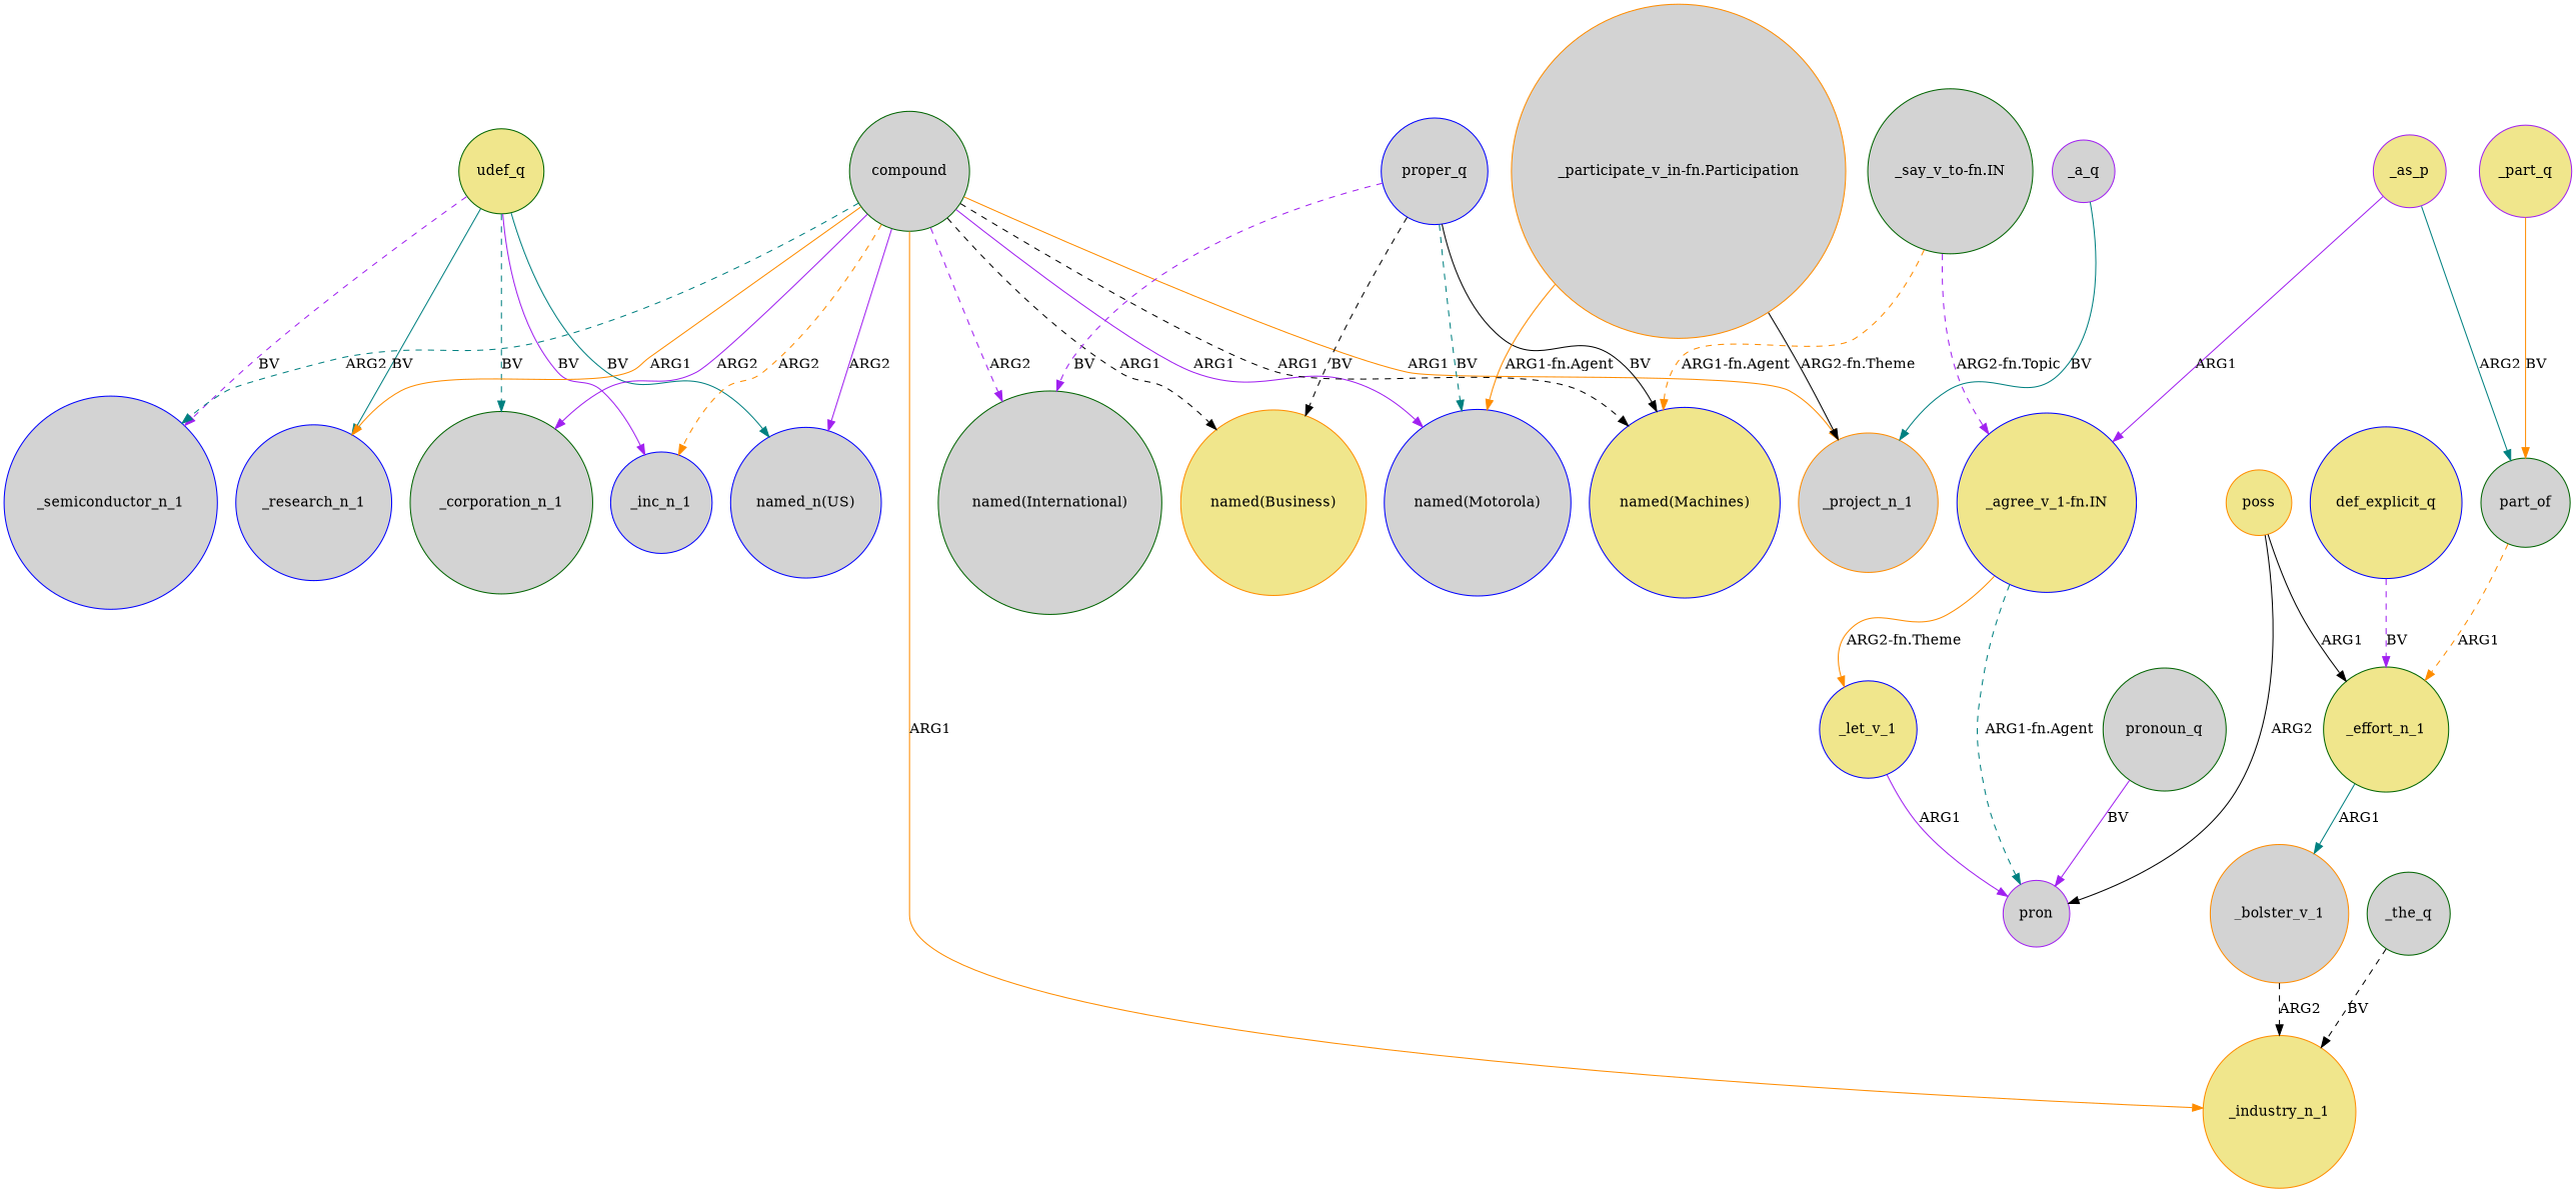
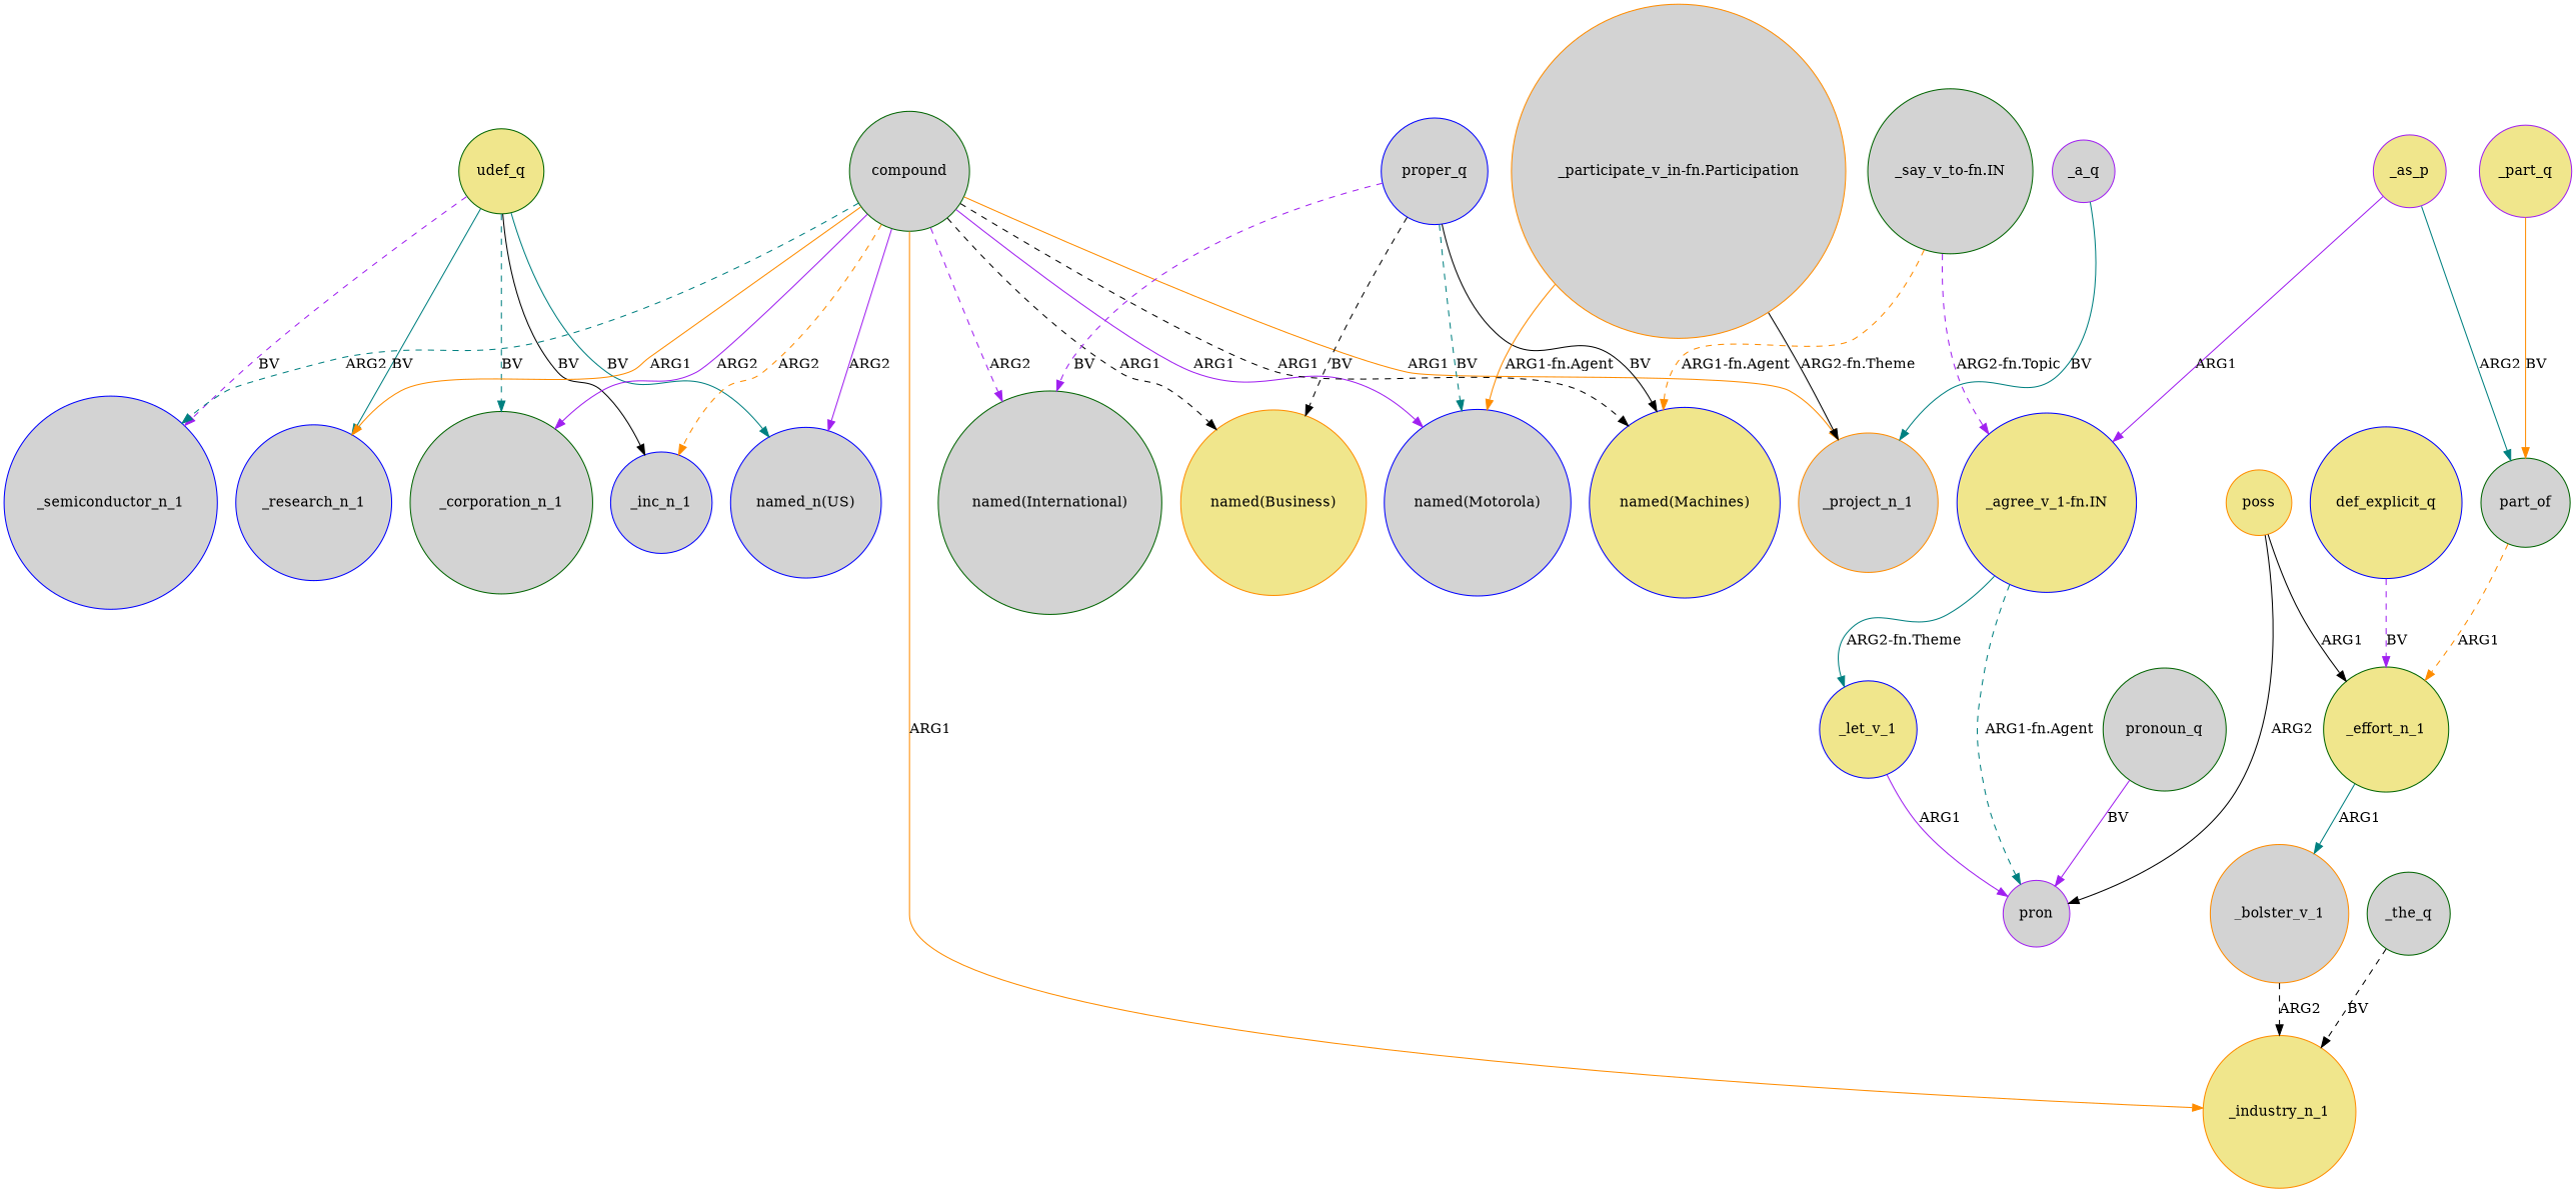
  digraph {
    node [color=blue fillcolor=lightgrey shape=circle style=filled]
    edge [color=purple style=solid]
    udef_q [color=darkgreen fillcolor=khaki]
    "named_n(US)"
    _inc_n_1
    _research_n_1
    _corporation_n_1 [color=darkgreen]
    _semiconductor_n_1
    compound [color=darkgreen]
    _project_n_1 [color=darkorange]
    "named(Motorola)"
    "named(Business)" [color=darkorange fillcolor=khaki]
    "named(Machines)" [fillcolor=khaki]
    _industry_n_1 [color=darkorange fillcolor=khaki]
    "named(International)" [color=darkgreen]
    part_of [color=darkgreen]
    _effort_n_1 [color=darkgreen fillcolor=khaki]
    _bolster_v_1 [color=darkorange]
    poss [color=darkorange fillcolor=khaki]
    pron [color=purple]
    _as_p [color=purple fillcolor=khaki]
    "_agree_v_1-fn.IN" [fillcolor=khaki]
    _let_v_1 [fillcolor=khaki]
    proper_q
    _a_q [color=purple]
    "_participate_v_in-fn.Participation" [color=darkorange]
    "_say_v_to-fn.IN" [color=darkgreen]
    _the_q [color=darkgreen]
    _part_q [color=purple fillcolor=khaki]
    pronoun_q [color=darkgreen]
    def_explicit_q [fillcolor=khaki]
    udef_q -> "named_n(US)" [color=teal label=BV]
-   udef_q -> _inc_n_1 [label=BV]
+   udef_q -> _inc_n_1 [color=black label=BV]
    udef_q -> _research_n_1 [color=teal label=BV]
    udef_q -> _corporation_n_1 [color=teal label=BV style=dashed]
    udef_q -> _semiconductor_n_1 [label=BV style=dashed]
    compound -> "named_n(US)" [label=ARG2]
    compound -> _inc_n_1 [color=darkorange label=ARG2 style=dashed]
    compound -> _research_n_1 [color=darkorange label=ARG1]
    compound -> _corporation_n_1 [label=ARG2]
    compound -> _semiconductor_n_1 [color=teal label=ARG2 style=dashed]
    compound -> _project_n_1 [color=darkorange label=ARG1]
    compound -> "named(Motorola)" [label=ARG1]
    compound -> "named(Business)" [color=black label=ARG1 style=dashed]
    compound -> "named(Machines)" [color=black label=ARG1 style=dashed]
    compound -> _industry_n_1 [color=darkorange label=ARG1]
    compound -> "named(International)" [label=ARG2 style=dashed]
    part_of -> _effort_n_1 [color=darkorange label=ARG1 style=dashed]
    _effort_n_1 -> _bolster_v_1 [color=teal label=ARG1]
    _bolster_v_1 -> _industry_n_1 [color=black label=ARG2 style=dashed]
    poss -> _effort_n_1 [color=black label=ARG1]
    poss -> pron [color=black label=ARG2]
    _as_p -> part_of [color=teal label=ARG2]
    _as_p -> "_agree_v_1-fn.IN" [label=ARG1]
    "_agree_v_1-fn.IN" -> pron [color=teal label="ARG1-fn.Agent" style=dashed]
-   "_agree_v_1-fn.IN" -> _let_v_1 [color=darkorange label="ARG2-fn.Theme"]
+   "_agree_v_1-fn.IN" -> _let_v_1 [color=teal label="ARG2-fn.Theme"]
    _let_v_1 -> pron [label=ARG1]
    proper_q -> "named(Motorola)" [color=teal label=BV style=dashed]
    proper_q -> "named(Business)" [color=black label=BV style=dashed]
    proper_q -> "named(Machines)" [color=black label=BV]
    proper_q -> "named(International)" [label=BV style=dashed]
    _a_q -> _project_n_1 [color=teal label=BV]
    "_participate_v_in-fn.Participation" -> _project_n_1 [color=black label="ARG2-fn.Theme"]
    "_participate_v_in-fn.Participation" -> "named(Motorola)" [color=darkorange label="ARG1-fn.Agent"]
    "_say_v_to-fn.IN" -> "named(Machines)" [color=darkorange label="ARG1-fn.Agent" style=dashed]
    "_say_v_to-fn.IN" -> "_agree_v_1-fn.IN" [label="ARG2-fn.Topic" style=dashed]
    _the_q -> _industry_n_1 [color=black label=BV style=dashed]
    _part_q -> part_of [color=darkorange label=BV]
    pronoun_q -> pron [label=BV]
    def_explicit_q -> _effort_n_1 [label=BV style=dashed]
  }
